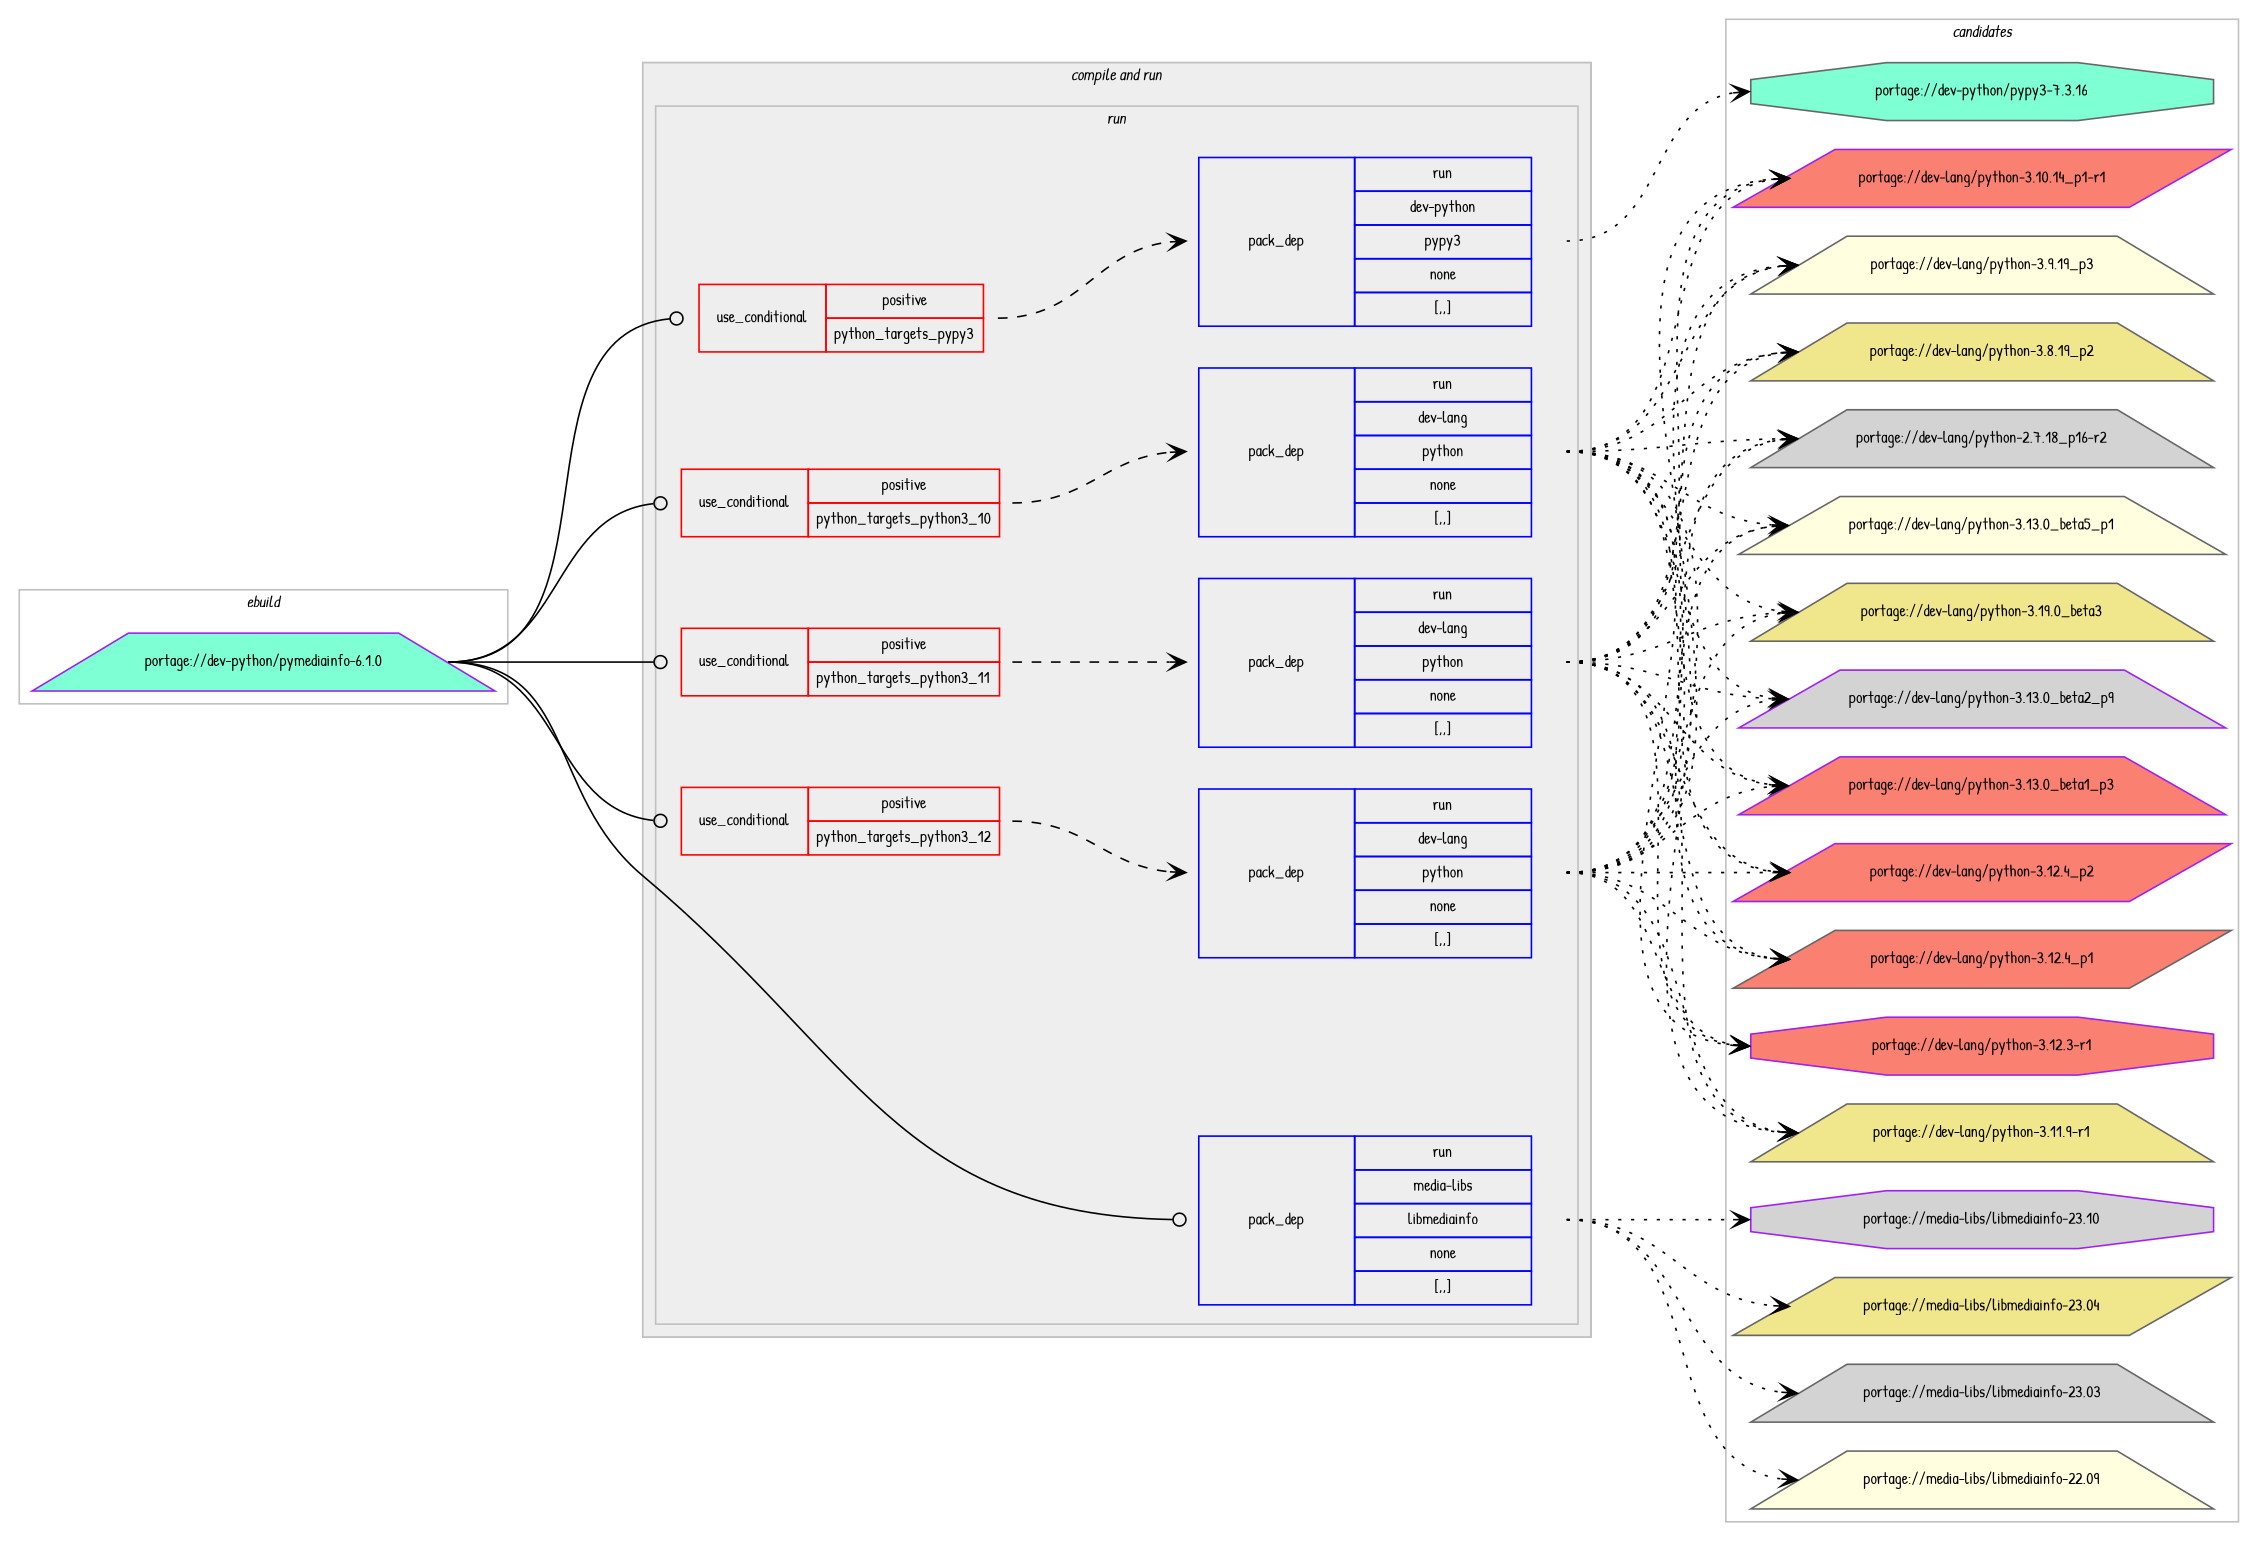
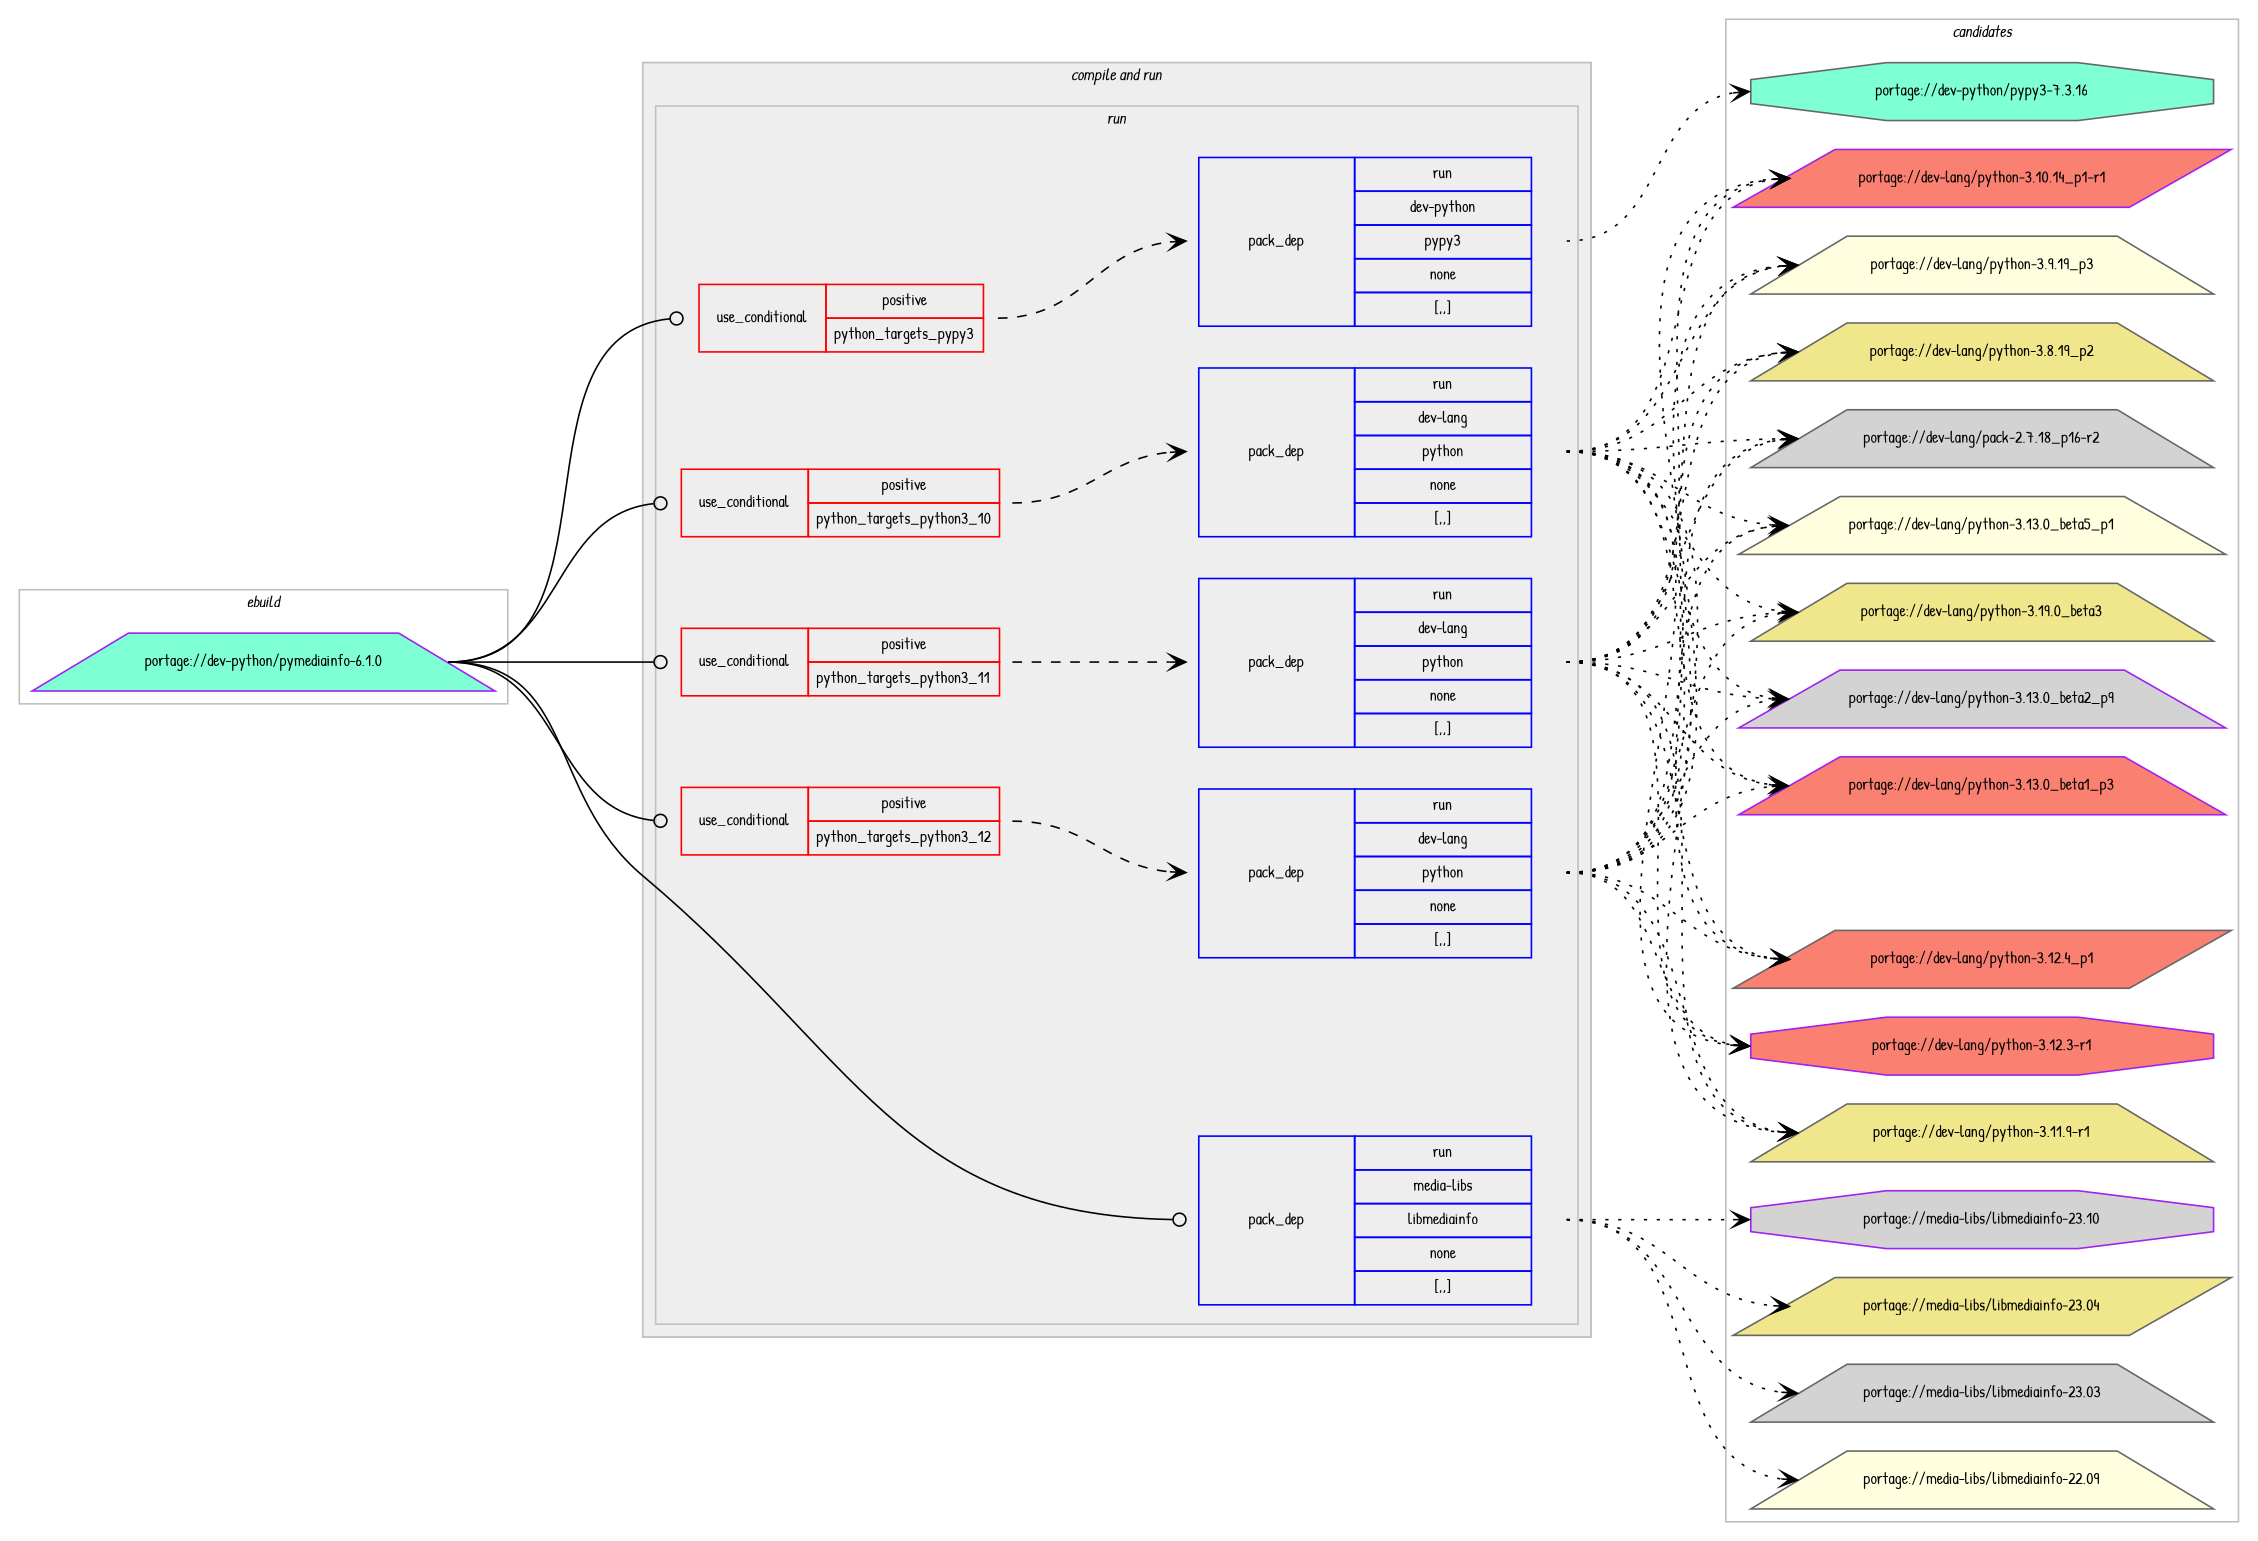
  digraph {
    compound=true
    concentrate=true
    fontname="Patrick Hand"
    fontsize=10
    newrank=true
    rankdir=LR
    ranksep=1.5
    node [color=gray40 fontname="Patrick Hand" fontsize=10 shape=trapezium style=filled]
    edge [arrowhead=vee fontname="Patrick Hand" headport=w style=dotted tailport=e weight=100]
    n1 [color=purple fillcolor=aquamarine label="portage://dev-python/pymediainfo-6.1.0" width=4]
    n2 [color=blue label=<<TABLE BORDER="0" CELLBORDER="1" CELLSPACING="0" CELLPADDING="4" WIDTH="220"><TR><TD ROWSPAN="6" CELLPADDING="30">pack_dep</TD></TR><TR><TD WIDTH="110">run</TD></TR><TR><TD>dev-python</TD></TR><TR><TD>pypy3</TD></TR><TR><TD>none</TD></TR><TR><TD>[,,]</TD></TR></TABLE>> shape=none style=""]
    n3 [color=red label=<<TABLE BORDER="0" CELLBORDER="1" CELLSPACING="0" CELLPADDING="4"><TR><TD ROWSPAN="3" CELLPADDING="10">use_conditional</TD></TR><TR><TD>positive</TD></TR><TR><TD>python_targets_pypy3</TD></TR></TABLE>> shape=none style=""]
    n4 [color=blue label=<<TABLE BORDER="0" CELLBORDER="1" CELLSPACING="0" CELLPADDING="4" WIDTH="220"><TR><TD ROWSPAN="6" CELLPADDING="30">pack_dep</TD></TR><TR><TD WIDTH="110">run</TD></TR><TR><TD>dev-lang</TD></TR><TR><TD>python</TD></TR><TR><TD>none</TD></TR><TR><TD>[,,]</TD></TR></TABLE>> shape=none style=""]
    n5 [color=red label=<<TABLE BORDER="0" CELLBORDER="1" CELLSPACING="0" CELLPADDING="4"><TR><TD ROWSPAN="3" CELLPADDING="10">use_conditional</TD></TR><TR><TD>positive</TD></TR><TR><TD>python_targets_python3_10</TD></TR></TABLE>> shape=none style=""]
    n6 [color=blue label=<<TABLE BORDER="0" CELLBORDER="1" CELLSPACING="0" CELLPADDING="4" WIDTH="220"><TR><TD ROWSPAN="6" CELLPADDING="30">pack_dep</TD></TR><TR><TD WIDTH="110">run</TD></TR><TR><TD>dev-lang</TD></TR><TR><TD>python</TD></TR><TR><TD>none</TD></TR><TR><TD>[,,]</TD></TR></TABLE>> shape=none style=""]
    n7 [color=red label=<<TABLE BORDER="0" CELLBORDER="1" CELLSPACING="0" CELLPADDING="4"><TR><TD ROWSPAN="3" CELLPADDING="10">use_conditional</TD></TR><TR><TD>positive</TD></TR><TR><TD>python_targets_python3_11</TD></TR></TABLE>> shape=none style=""]
    n8 [color=blue label=<<TABLE BORDER="0" CELLBORDER="1" CELLSPACING="0" CELLPADDING="4" WIDTH="220"><TR><TD ROWSPAN="6" CELLPADDING="30">pack_dep</TD></TR><TR><TD WIDTH="110">run</TD></TR><TR><TD>dev-lang</TD></TR><TR><TD>python</TD></TR><TR><TD>none</TD></TR><TR><TD>[,,]</TD></TR></TABLE>> shape=none style=""]
    n9 [color=red label=<<TABLE BORDER="0" CELLBORDER="1" CELLSPACING="0" CELLPADDING="4"><TR><TD ROWSPAN="3" CELLPADDING="10">use_conditional</TD></TR><TR><TD>positive</TD></TR><TR><TD>python_targets_python3_12</TD></TR></TABLE>> shape=none style=""]
    n10 [color=blue label=<<TABLE BORDER="0" CELLBORDER="1" CELLSPACING="0" CELLPADDING="4" WIDTH="220"><TR><TD ROWSPAN="6" CELLPADDING="30">pack_dep</TD></TR><TR><TD WIDTH="110">run</TD></TR><TR><TD>media-libs</TD></TR><TR><TD>libmediainfo</TD></TR><TR><TD>none</TD></TR><TR><TD>[,,]</TD></TR></TABLE>> shape=none style=""]
    n11 [fillcolor=aquamarine label="portage://dev-python/pypy3-7.3.16" shape=octagon width=4]
    n12 [fillcolor=lightyellow label="portage://dev-lang/python-3.13.0_beta5_p1" width=4]
    n13 [fillcolor=khaki label="portage://dev-lang/python-3.19.0_beta3" width=4]
    n14 [color=purple fillcolor=lightgrey label="portage://dev-lang/python-3.13.0_beta2_p9" width=4]
    n15 [color=purple fillcolor=salmon label="portage://dev-lang/python-3.13.0_beta1_p3" width=4]
-   n16 [color=purple fillcolor=salmon label="portage://dev-lang/python-3.12.4_p2" shape=parallelogram width=4]
    n17 [fillcolor=salmon label="portage://dev-lang/python-3.12.4_p1" shape=parallelogram width=4]
    n18 [color=purple fillcolor=salmon label="portage://dev-lang/python-3.12.3-r1" shape=octagon width=4]
    n19 [fillcolor=khaki label="portage://dev-lang/python-3.11.9-r1" width=4]
    n20 [color=purple fillcolor=salmon label="portage://dev-lang/python-3.10.14_p1-r1" shape=parallelogram width=4]
    n21 [fillcolor=lightyellow label="portage://dev-lang/python-3.9.19_p3" width=4]
    n22 [fillcolor=khaki label="portage://dev-lang/python-3.8.19_p2" width=4]
-   n23 [fillcolor=lightgrey label="portage://dev-lang/python-2.7.18_p16-r2" width=4]
+   n23 [fillcolor=lightgrey label="portage://dev-lang/pack-2.7.18_p16-r2" width=4]
    n24 [color=purple fillcolor=lightgrey label="portage://media-libs/libmediainfo-23.10" shape=octagon width=4]
    n25 [fillcolor=khaki label="portage://media-libs/libmediainfo-23.04" shape=parallelogram width=4]
    n26 [fillcolor=lightgrey label="portage://media-libs/libmediainfo-23.03" width=4]
    n27 [fillcolor=lightyellow label="portage://media-libs/libmediainfo-22.09" width=4]
    subgraph cluster_1 {
      color=gray
      label=<<i>dependencies</i>>
      subgraph cluster_2 {
        color=gray
        fillcolor="#eeeeee"
        label=<<i>compile</i>>
        style=filled
      }
      subgraph cluster_3 {
        color=gray
        fillcolor="#eeeeee"
        label=<<i>compile and run</i>>
        style=filled
      }
      subgraph cluster_4 {
        color=gray
        fillcolor="#eeeeee"
        label=<<i>run</i>>
        style=filled
        subgraph sub_5 {
          color=gray
          fillcolor="#eeeeee"
          label=<<i>run</i>>
          style=filled
          n3
          subgraph sub_6 {
            color=gray
            fillcolor="#eeeeee"
            label=<<i>run</i>>
            style=filled
            n2
          }
        }
        subgraph sub_7 {
          color=gray
          fillcolor="#eeeeee"
          label=<<i>run</i>>
          style=filled
          n5
          subgraph sub_8 {
            color=gray
            fillcolor="#eeeeee"
            label=<<i>run</i>>
            style=filled
            n4
          }
        }
        subgraph sub_9 {
          color=gray
          fillcolor="#eeeeee"
          label=<<i>run</i>>
          style=filled
          n7
          subgraph sub_10 {
            color=gray
            fillcolor="#eeeeee"
            label=<<i>run</i>>
            style=filled
            n6
          }
        }
        subgraph sub_11 {
          color=gray
          fillcolor="#eeeeee"
          label=<<i>run</i>>
          style=filled
          n9
          subgraph sub_12 {
            color=gray
            fillcolor="#eeeeee"
            label=<<i>run</i>>
            style=filled
            n8
          }
        }
        subgraph sub_13 {
          color=gray
          fillcolor="#eeeeee"
          label=<<i>run</i>>
          style=filled
          n10
        }
      }
    }
    subgraph cluster_14 {
      color=gray
      label=<<i>ebuild</i>>
      n1
    }
    subgraph cluster_15 {
      color=gray
      label=<<i>candidates</i>>
      rank=same
      subgraph sub_16 {
        color=black
        label=<<i>candidates</i>>
        nodesep=1
        rank=same
        n11
      }
      subgraph sub_17 {
        color=black
        label=<<i>candidates</i>>
        nodesep=1
        rank=same
        n12
        n13
        n14
        n15
-       n16
        n17
        n18
        n19
        n20
        n21
        n22
        n23
      }
      subgraph sub_18 {
        color=black
        label=<<i>candidates</i>>
        nodesep=1
        rank=same
        n12
        n13
        n14
        n15
-       n16
        n17
        n18
        n19
        n20
        n21
        n22
        n23
      }
      subgraph sub_19 {
        color=black
        label=<<i>candidates</i>>
        nodesep=1
        rank=same
        n12
        n13
        n14
        n15
-       n16
        n17
        n18
        n19
        n20
        n21
        n22
        n23
      }
      subgraph sub_20 {
        color=black
        label=<<i>candidates</i>>
        nodesep=1
        rank=same
        n24
        n25
        n26
        n27
      }
    }
    n1 -> n3 [arrowhead=odot style=solid weight=20]
    n1 -> n5 [arrowhead=odot style=solid weight=20]
    n1 -> n7 [arrowhead=odot style=solid weight=20]
    n1 -> n9 [arrowhead=odot style=solid weight=20]
    n1 -> n10 [arrowhead=odot style=solid weight=20]
    n2 -> n11
    n3 -> n2 [style=dashed weight=20]
    n4 -> n12
    n4 -> n13
    n4 -> n14
    n4 -> n15
-   n4 -> n16
    n4 -> n17
    n4 -> n18
    n4 -> n19
    n4 -> n20
    n4 -> n21
    n4 -> n22
    n4 -> n23
    n5 -> n4 [style=dashed weight=20]
    n6 -> n12
    n6 -> n13
    n6 -> n14
    n6 -> n15
-   n6 -> n16
    n6 -> n17
    n6 -> n18
    n6 -> n19
    n6 -> n20
    n6 -> n21
    n6 -> n22
    n6 -> n23
    n7 -> n6 [style=dashed weight=20]
    n8 -> n12
    n8 -> n13
    n8 -> n14
    n8 -> n15
-   n8 -> n16
    n8 -> n17
    n8 -> n18
    n8 -> n19
    n8 -> n20
    n8 -> n21
    n8 -> n22
    n8 -> n23
    n9 -> n8 [style=dashed weight=20]
    n10 -> n24
    n10 -> n25
    n10 -> n26
    n10 -> n27
  }
